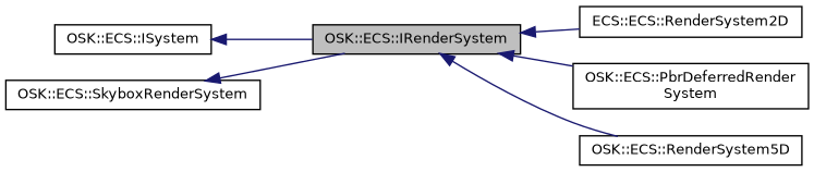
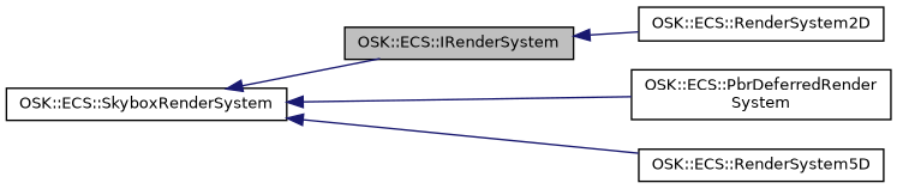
  digraph {
    rankdir=LR
    node [color=black fillcolor=white fontname=Helvetica fontsize=10 shape=record style=filled]
    edge [color=midnightblue dir=back fontname=Helvetica fontsize=10 labelfontname=Helvetica labelfontsize=10 style=solid]
    n1 [fillcolor=grey75 fontcolor=black height=0.2 label="OSK::ECS::IRenderSystem" width=0.4]
    n2 [height=0.2 label="OSK::ECS::PbrDeferredRender\lSystem" width=0.4]
-   n3 [height=0.2 label="ECS::ECS::RenderSystem2D" width=0.4]
+   n3 [height=0.2 label="OSK::ECS::RenderSystem2D" width=0.4]
    n4 [height=0.2 label="OSK::ECS::RenderSystem5D" width=0.4]
    n5 [height=0.2 label="OSK::ECS::SkyboxRenderSystem" width=0.4]
-   n6 [height=0.2 label="OSK::ECS::ISystem" width=0.4]
-   n1 -> n2
+   n5 -> n2
    n1 -> n3
-   n1 -> n4
+   n5 -> n4
    n5 -> n1
-   n6 -> n1
  }
